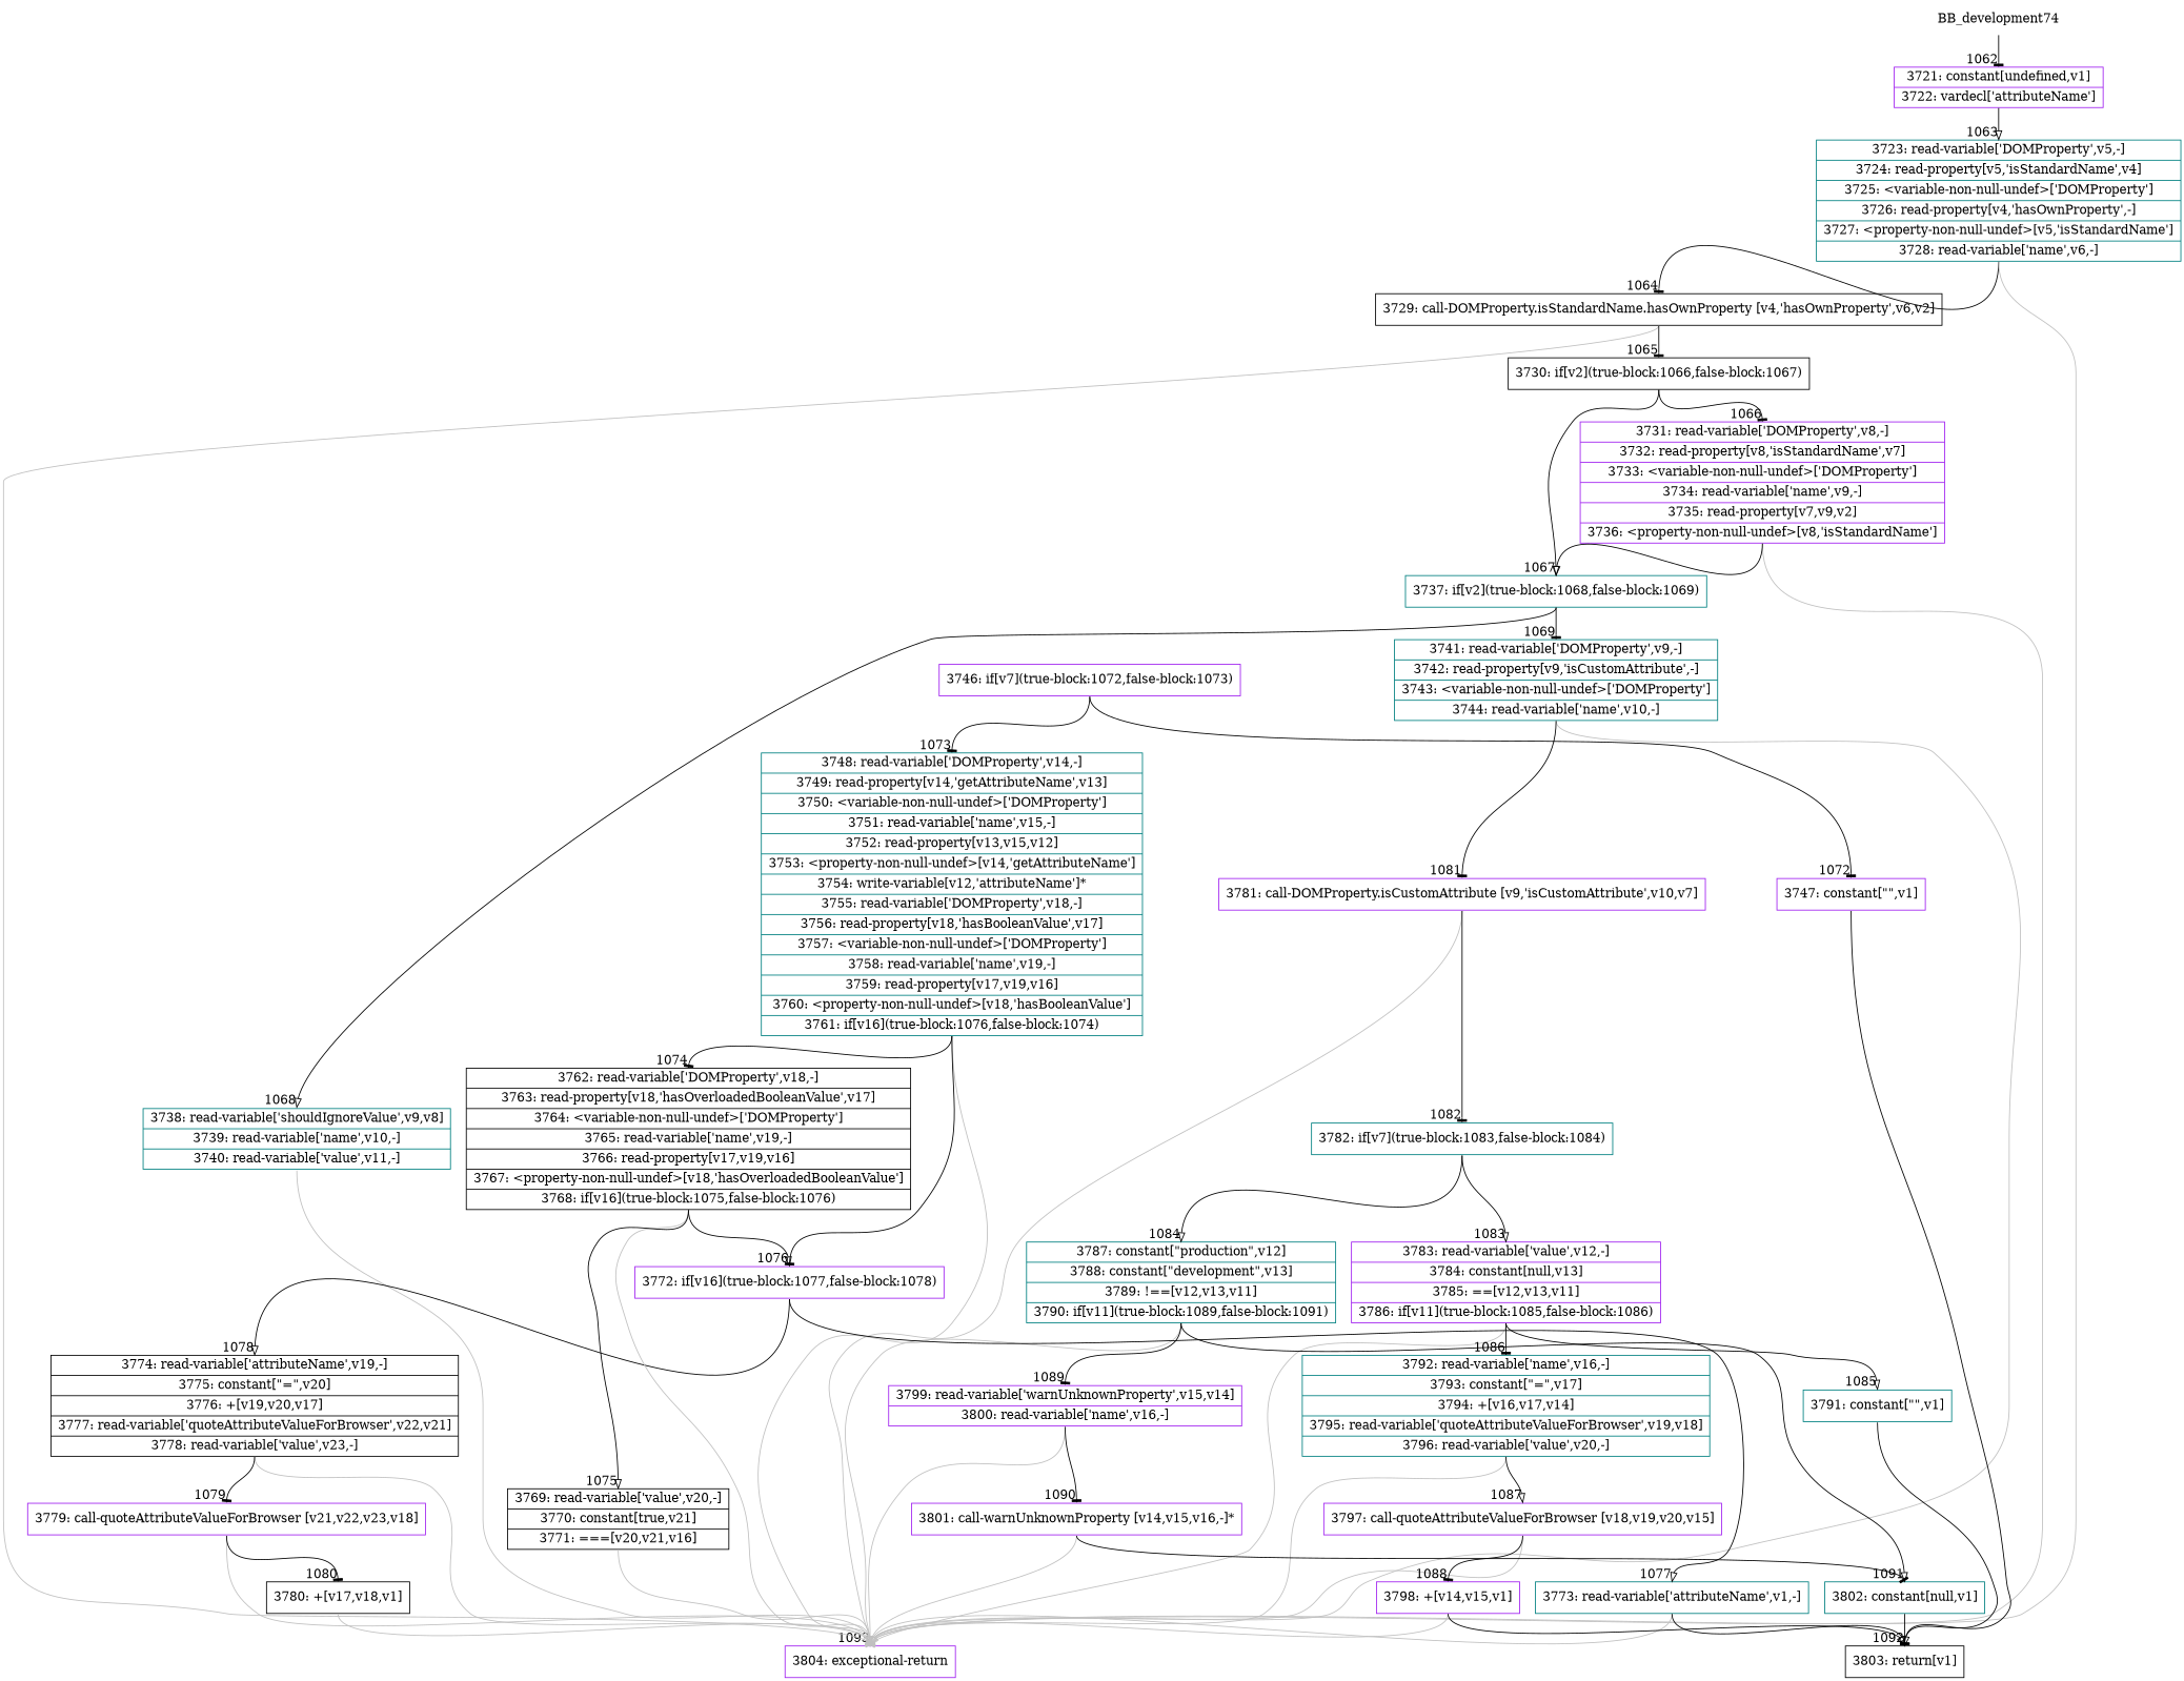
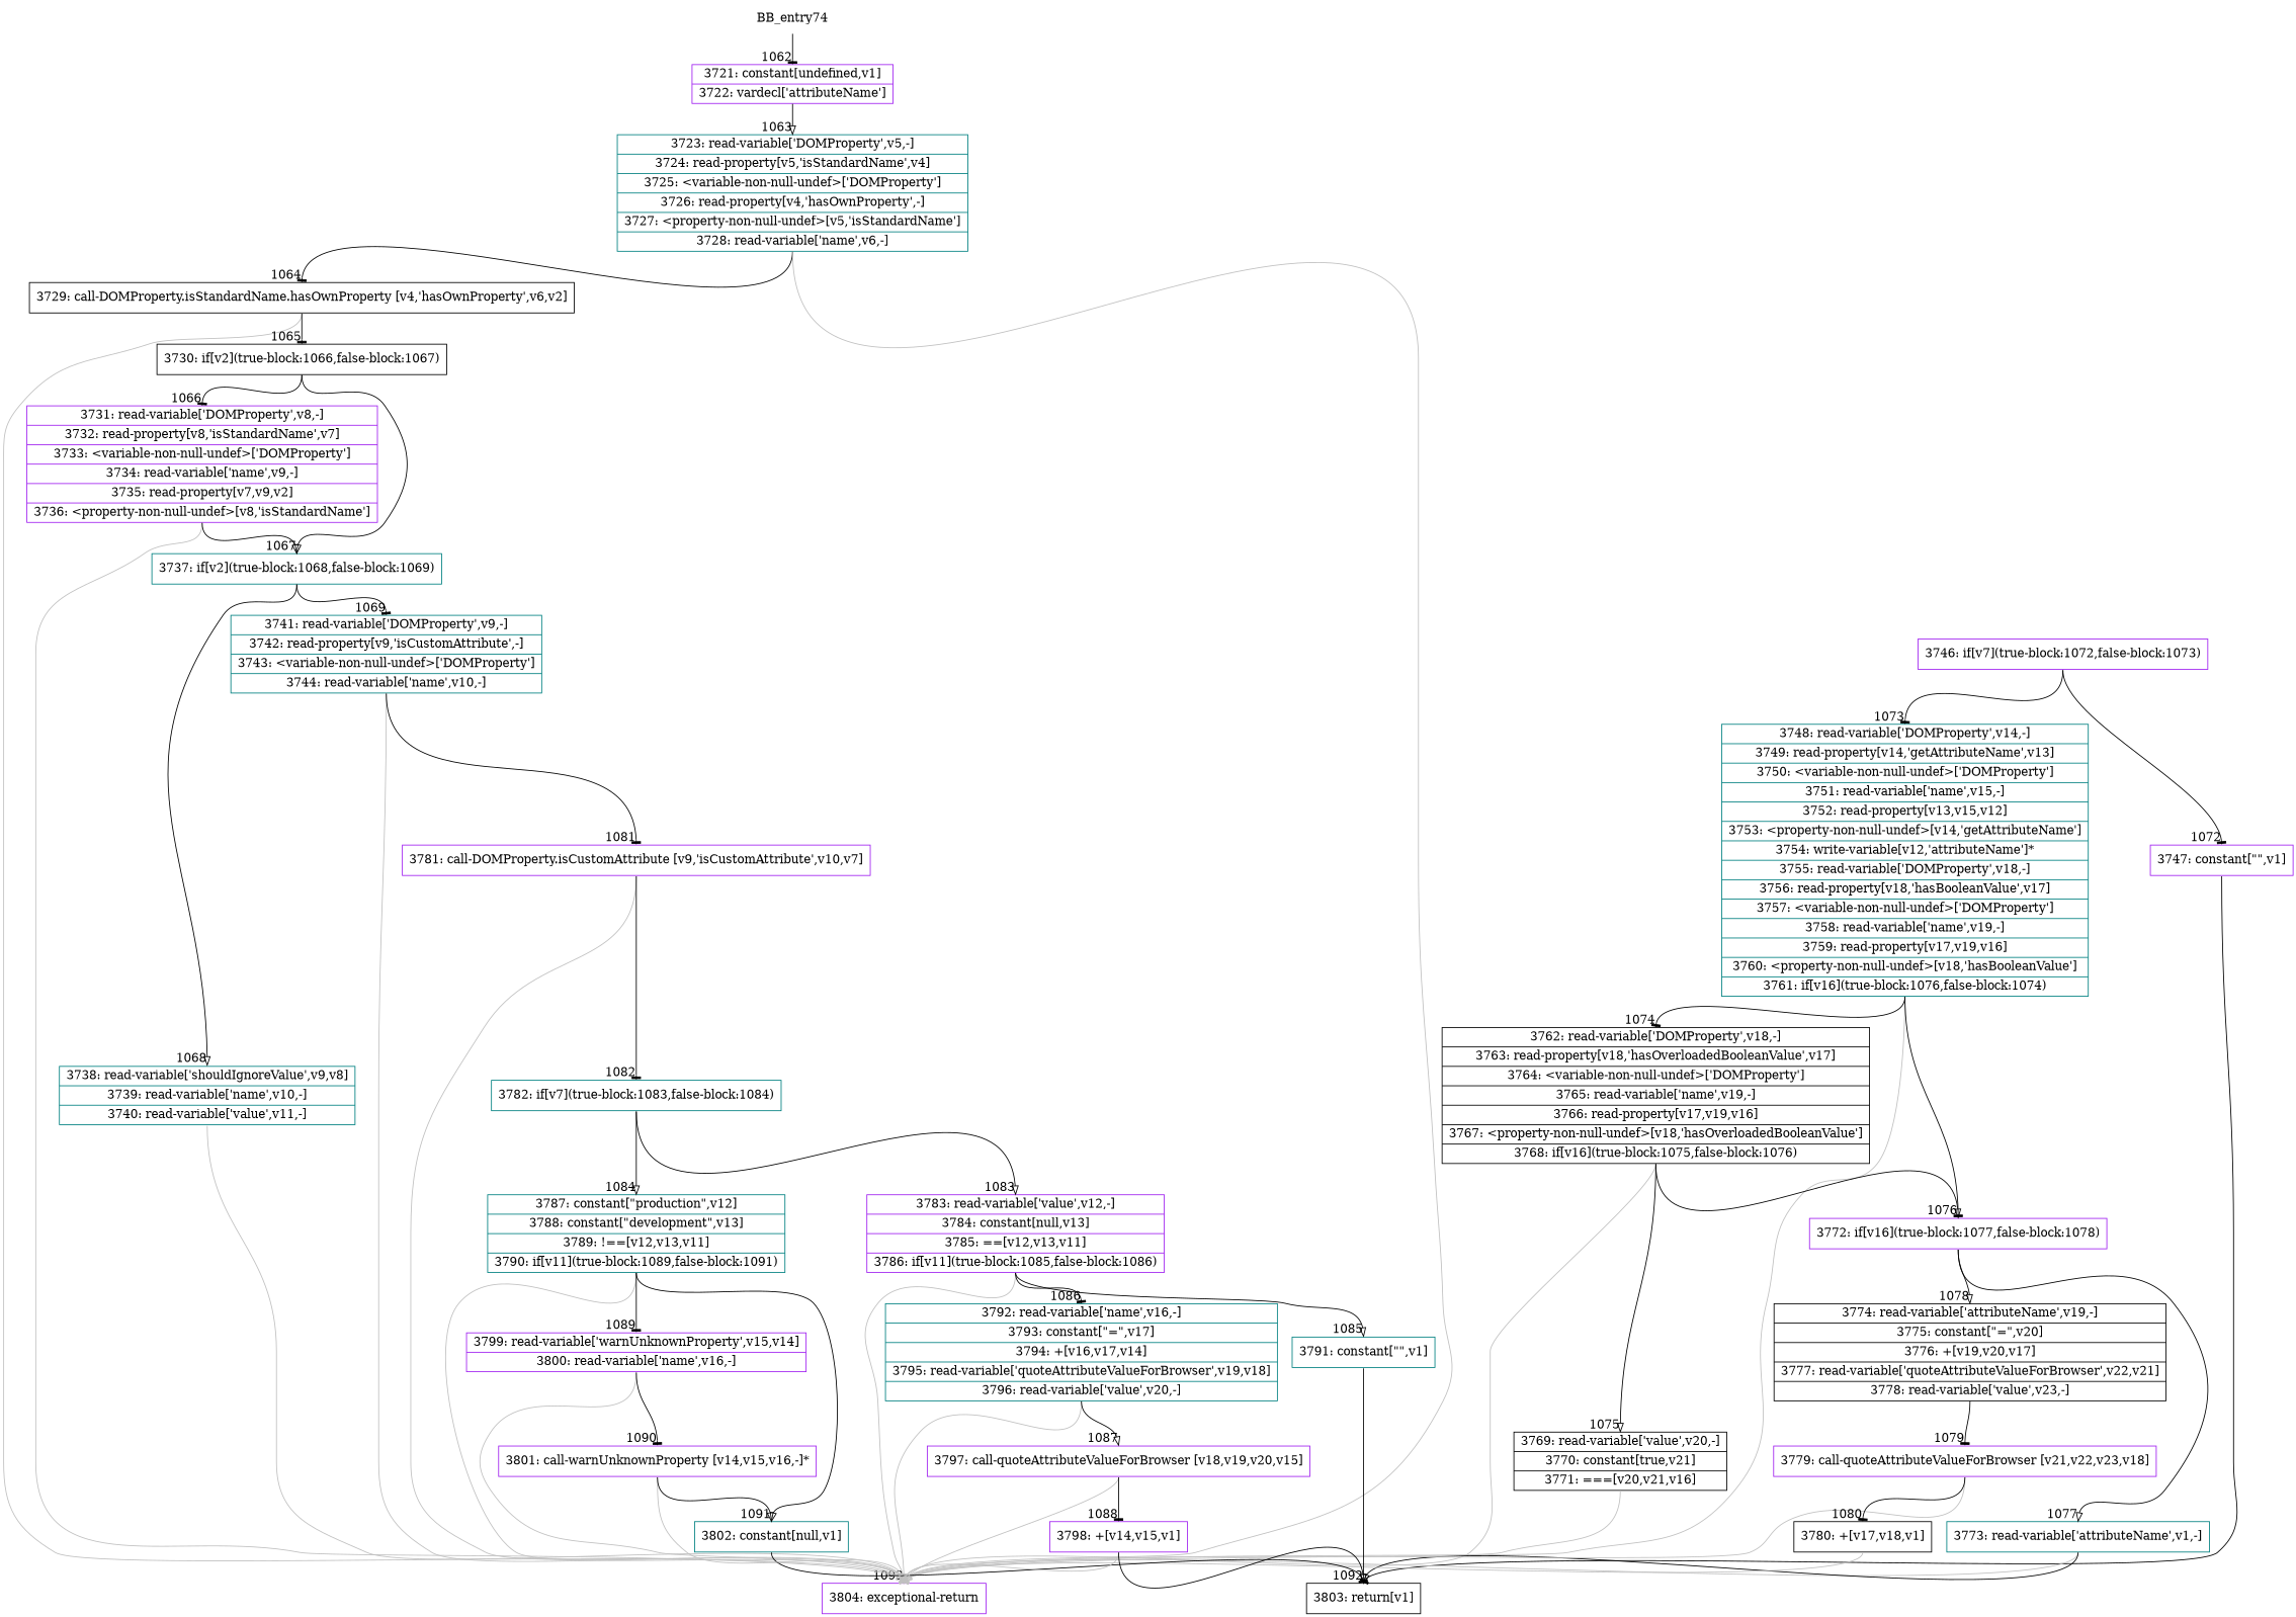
  digraph {
    rankdir=TD
    node [color=purple shape=record]
    edge [arrowhead=tee headport=n tailport=s]
-   BB_entry74 [color=black shape=none label=BB_development74]
+   BB_entry74 [color=black shape=none]
    n2 [label="{3721: constant[undefined,v1]|3722: vardecl['attributeName']}"]
    n3 [color=teal label="{3723: read-variable['DOMProperty',v5,-]|3724: read-property[v5,'isStandardName',v4]|3725: \<variable-non-null-undef\>['DOMProperty']|3726: read-property[v4,'hasOwnProperty',-]|3727: \<property-non-null-undef\>[v5,'isStandardName']|3728: read-variable['name',v6,-]}"]
    n4 [color=black label="{3729: call-DOMProperty.isStandardName.hasOwnProperty [v4,'hasOwnProperty',v6,v2]}"]
    n5 [label="{3804: exceptional-return}"]
    n6 [color=black label="{3730: if[v2](true-block:1066,false-block:1067)}"]
    n7 [color=teal label="{3737: if[v2](true-block:1068,false-block:1069)}"]
    n8 [label="{3731: read-variable['DOMProperty',v8,-]|3732: read-property[v8,'isStandardName',v7]|3733: \<variable-non-null-undef\>['DOMProperty']|3734: read-variable['name',v9,-]|3735: read-property[v7,v9,v2]|3736: \<property-non-null-undef\>[v8,'isStandardName']}"]
    n9 [color=teal label="{3738: read-variable['shouldIgnoreValue',v9,v8]|3739: read-variable['name',v10,-]|3740: read-variable['value',v11,-]}"]
    n10 [color=teal label="{3741: read-variable['DOMProperty',v9,-]|3742: read-property[v9,'isCustomAttribute',-]|3743: \<variable-non-null-undef\>['DOMProperty']|3744: read-variable['name',v10,-]}"]
    n11 [label="{3781: call-DOMProperty.isCustomAttribute [v9,'isCustomAttribute',v10,v7]}"]
    n12 [color=teal label="{3782: if[v7](true-block:1083,false-block:1084)}"]
    n13 [label="{3746: if[v7](true-block:1072,false-block:1073)}"]
    n14 [label="{3747: constant[\"\",v1]}"]
    n15 [color=teal label="{3748: read-variable['DOMProperty',v14,-]|3749: read-property[v14,'getAttributeName',v13]|3750: \<variable-non-null-undef\>['DOMProperty']|3751: read-variable['name',v15,-]|3752: read-property[v13,v15,v12]|3753: \<property-non-null-undef\>[v14,'getAttributeName']|3754: write-variable[v12,'attributeName']*|3755: read-variable['DOMProperty',v18,-]|3756: read-property[v18,'hasBooleanValue',v17]|3757: \<variable-non-null-undef\>['DOMProperty']|3758: read-variable['name',v19,-]|3759: read-property[v17,v19,v16]|3760: \<property-non-null-undef\>[v18,'hasBooleanValue']|3761: if[v16](true-block:1076,false-block:1074)}"]
    n16 [label="{3783: read-variable['value',v12,-]|3784: constant[null,v13]|3785: ==[v12,v13,v11]|3786: if[v11](true-block:1085,false-block:1086)}"]
    n17 [color=teal label="{3787: constant[\"production\",v12]|3788: constant[\"development\",v13]|3789: !==[v12,v13,v11]|3790: if[v11](true-block:1089,false-block:1091)}"]
    n18 [color=black label="{3803: return[v1]}"]
    n19 [label="{3772: if[v16](true-block:1077,false-block:1078)}"]
    n20 [color=black label="{3762: read-variable['DOMProperty',v18,-]|3763: read-property[v18,'hasOverloadedBooleanValue',v17]|3764: \<variable-non-null-undef\>['DOMProperty']|3765: read-variable['name',v19,-]|3766: read-property[v17,v19,v16]|3767: \<property-non-null-undef\>[v18,'hasOverloadedBooleanValue']|3768: if[v16](true-block:1075,false-block:1076)}"]
    n21 [color=teal label="{3773: read-variable['attributeName',v1,-]}"]
    n22 [color=black label="{3774: read-variable['attributeName',v19,-]|3775: constant[\"=\",v20]|3776: +[v19,v20,v17]|3777: read-variable['quoteAttributeValueForBrowser',v22,v21]|3778: read-variable['value',v23,-]}"]
    n23 [color=black label="{3769: read-variable['value',v20,-]|3770: constant[true,v21]|3771: ===[v20,v21,v16]}"]
    n24 [label="{3779: call-quoteAttributeValueForBrowser [v21,v22,v23,v18]}"]
    n25 [color=black label="{3780: +[v17,v18,v1]}"]
    n26 [color=teal label="{3791: constant[\"\",v1]}"]
    n27 [color=teal label="{3792: read-variable['name',v16,-]|3793: constant[\"=\",v17]|3794: +[v16,v17,v14]|3795: read-variable['quoteAttributeValueForBrowser',v19,v18]|3796: read-variable['value',v20,-]}"]
    n28 [label="{3799: read-variable['warnUnknownProperty',v15,v14]|3800: read-variable['name',v16,-]}"]
    n29 [color=teal label="{3802: constant[null,v1]}"]
    n30 [label="{3797: call-quoteAttributeValueForBrowser [v18,v19,v20,v15]}"]
    n31 [label="{3801: call-warnUnknownProperty [v14,v15,v16,-]*}"]
    n32 [label="{3798: +[v14,v15,v1]}"]
    BB_entry74 -> n2 [headlabel="    1062"]
    n2 -> n3 [arrowhead=onormal headlabel="      1063"]
    n3 -> n4 [headlabel="      1064"]
    n3 -> n5 [color=gray headlabel="      1093"]
    n4 -> n5 [color=gray]
    n4 -> n6 [headlabel="      1065"]
    n6 -> n7 [arrowhead=onormal headlabel="      1067"]
    n6 -> n8 [headlabel="      1066"]
    n7 -> n9 [arrowhead=onormal headlabel="      1068"]
    n7 -> n10 [headlabel="      1069"]
    n8 -> n5 [arrowhead=onormal color=gray]
    n8 -> n7 [arrowhead=onormal]
    n9 -> n5 [arrowhead=onormal color=gray]
    n10 -> n5 [arrowhead=onormal color=gray]
    n10 -> n11 [headlabel="      1081"]
    n11 -> n5 [arrowhead=onormal color=gray]
    n11 -> n12 [headlabel="      1082"]
    n12 -> n16 [arrowhead=onormal headlabel="      1083"]
    n12 -> n17 [arrowhead=onormal headlabel="      1084"]
    n13 -> n14 [headlabel="      1072"]
    n13 -> n15 [headlabel="      1073"]
    n14 -> n18 [headlabel="      1092"]
    n15 -> n5 [color=gray]
    n15 -> n19 [headlabel="      1076"]
    n15 -> n20 [headlabel="      1074"]
    n16 -> n5 [color=gray]
    n16 -> n26 [arrowhead=onormal headlabel="      1085"]
    n16 -> n27 [headlabel="      1086"]
    n17 -> n5 [color=gray]
    n17 -> n28 [headlabel="      1089"]
    n17 -> n29 [arrowhead=onormal headlabel="      1091"]
    n19 -> n21 [arrowhead=onormal headlabel="      1077"]
    n19 -> n22 [arrowhead=onormal headlabel="      1078"]
    n20 -> n5 [arrowhead=onormal color=gray]
    n20 -> n19 [arrowhead=onormal]
    n20 -> n23 [arrowhead=onormal headlabel="      1075"]
    n21 -> n5 [arrowhead=onormal color=gray]
    n21 -> n18 [arrowhead=onormal]
-   n22 -> n5 [color=gray]
    n22 -> n24 [headlabel="      1079"]
    n23 -> n5 [arrowhead=onormal color=gray]
    n24 -> n5 [color=gray]
    n24 -> n25 [headlabel="      1080"]
    n25 -> n5 [arrowhead=onormal color=gray]
    n26 -> n18 [arrowhead=onormal]
    n27 -> n5 [arrowhead=onormal color=gray]
    n27 -> n30 [arrowhead=onormal headlabel="      1087"]
    n28 -> n5 [color=gray]
    n28 -> n31 [headlabel="      1090"]
    n29 -> n18
    n30 -> n5 [arrowhead=onormal color=gray]
    n30 -> n32 [headlabel="      1088"]
    n31 -> n5 [arrowhead=onormal color=gray]
-   n31 -> n29
+   n31 -> n29 [arrowhead=onormal]
    n32 -> n5 [color=gray]
    n32 -> n18 [arrowhead=onormal]
  }
